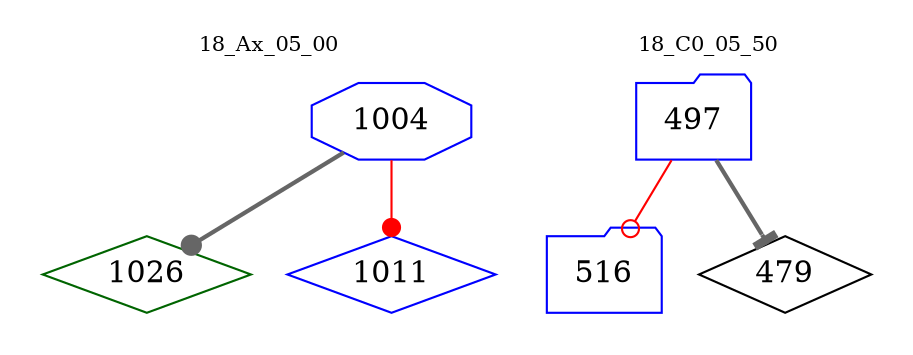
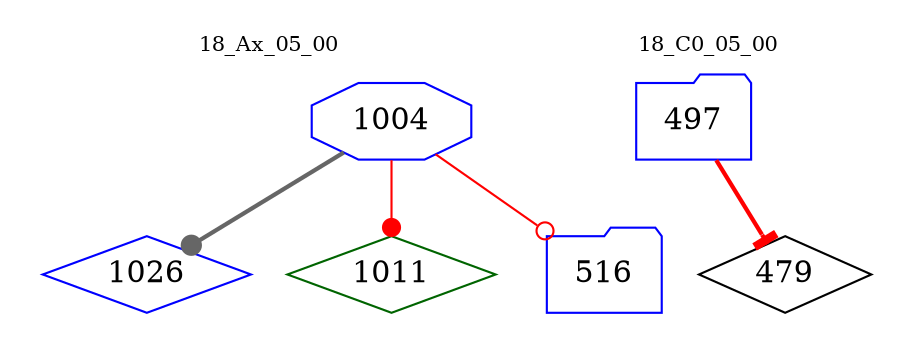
  digraph {
    fontname="DejaVu Serif"
    node [color=blue fontname="DejaVu Serif" shape=diamond]
    edge [arrowhead=dot color=gray40 fontname="DejaVu Serif" style=bold]
    n1 [label=1004 shape=octagon]
-   n2 [color=darkgreen label=1026]
-   n3 [label=1011]
+   n2 [label=1026]
+   n3 [color=darkgreen label=1011]
    n4 [label=497 shape=folder]
    n5 [color=black label=479]
    n6 [label=516 shape=folder]
    subgraph cluster_1 {
      color=white
      fontsize=10
      label="18_Ax_05_00"
      n1
      n2
      n3
    }
    subgraph cluster_2 {
      color=white
      fontsize=10
-     label="18_C0_05_50"
+     label="18_C0_05_00"
      n4
      n5
      n6
    }
    n1 -> n2
    n1 -> n3 [color=red style=solid]
-   n4 -> n5 [arrowhead=tee]
-   n4 -> n6 [arrowhead=odot color=red style=solid]
+   n4 -> n5 [arrowhead=tee color=red]
+   n1 -> n6 [arrowhead=odot color=red style=solid]
  }
